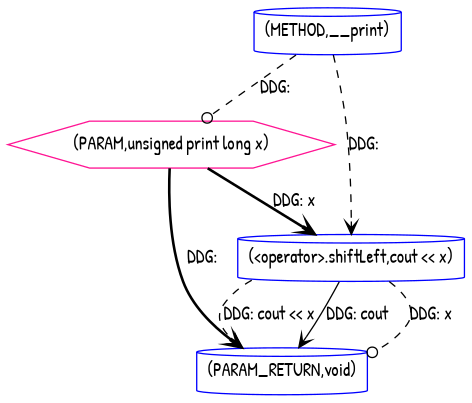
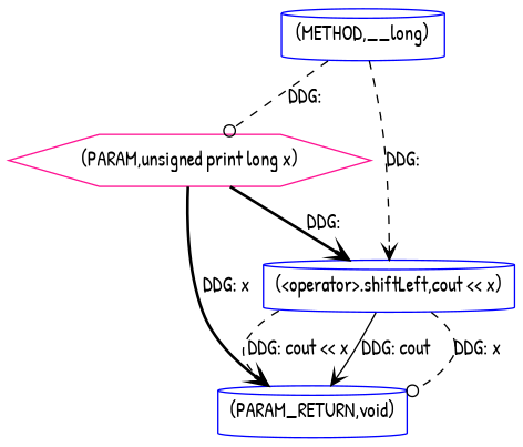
  digraph {
    fontname="Patrick Hand"
    node [color=blue fontname="Patrick Hand" shape=cylinder]
    edge [arrowhead=vee fontname="Patrick Hand" style=dashed]
-   n1 [label="(METHOD,__print)"]
+   n1 [label="(METHOD,__long)"]
    n2 [color=deeppink label="(PARAM,unsigned print long x)" shape=hexagon]
    n3 [label="(<operator>.shiftLeft,cout << x)"]
    n4 [label="(PARAM_RETURN,void)"]
    n1 -> n2 [arrowhead=odot label="DDG: "]
    n1 -> n3 [label="DDG: "]
-   n2 -> n3 [label="DDG: x" style=bold]
-   n2 -> n4 [label="DDG: " style=bold]
+   n2 -> n3 [label="DDG: " style=bold]
+   n2 -> n4 [label="DDG: x" style=bold]
    n3 -> n4 [arrowhead=odot label="DDG: x"]
    n3 -> n4 [label="DDG: cout << x"]
    n3 -> n4 [label="DDG: cout" style=solid]
  }
